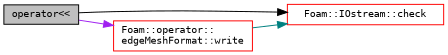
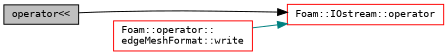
  digraph {
    fontname="DejaVu Sans Mono"
    rankdir=LR
    node [color=red fontname="DejaVu Sans Mono" fontsize=10 shape=record]
    edge [fontname="DejaVu Sans Mono" fontsize=10 labelfontname=FreeSans labelfontsize=10 style=solid]
    n1 [color=black fillcolor=grey75 fontcolor=black height=0.2 label="operator\<\<" style=filled width=0.4]
-   n2 [height=0.2 label="Foam::IOstream::check" width=0.4]
+   n2 [height=0.2 label="Foam::IOstream::operator" width=0.4]
    n3 [height=0.2 label="Foam::operator::\ledgeMeshFormat::write" width=0.4]
    n1 -> n2 [color=black]
-   n1 -> n3 [color=purple]
    n3 -> n2 [color=teal]
  }
